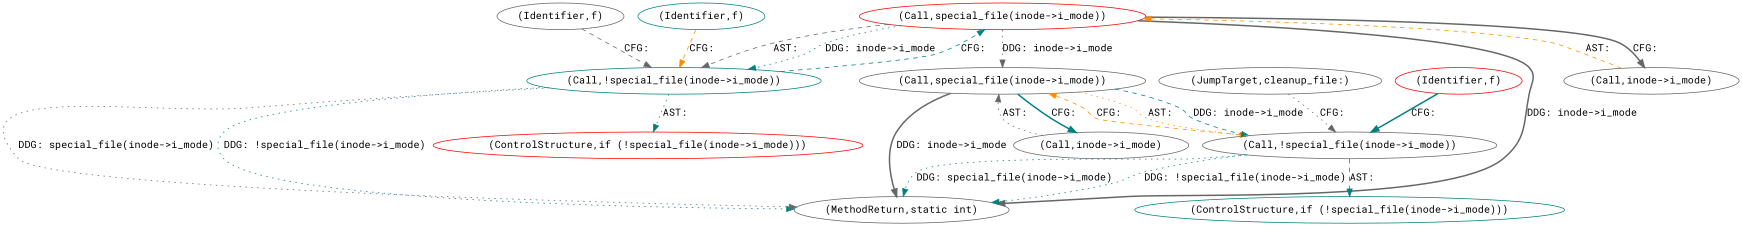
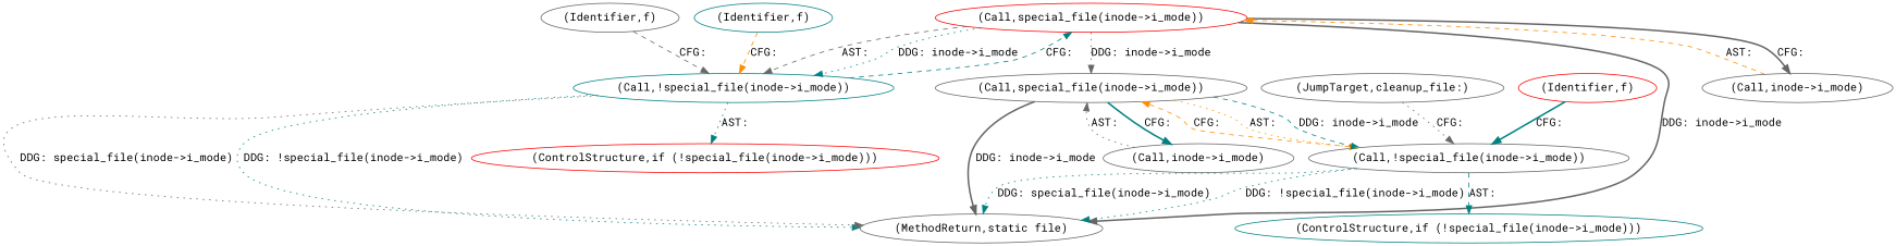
  digraph {
    fontname="Roboto Mono"
    node [color=gray40 fontname="Roboto Mono"]
    edge [color=teal style=dotted fontname="Roboto Mono"]
    n1 [label="(Call,special_file(inode->i_mode))" color=red]
    n2 [label="(Call,!special_file(inode->i_mode))" color=teal]
    n3 [label="(Call,special_file(inode->i_mode))"]
-   n4 [label="(MethodReturn,static int)"]
+   n4 [label="(MethodReturn,static file)"]
    n5 [label="(Call,inode->i_mode)"]
    n6 [label="(ControlStructure,if (!special_file(inode->i_mode)))" color=red]
    n7 [label="(Call,!special_file(inode->i_mode))"]
    n8 [label="(Call,inode->i_mode)"]
    n9 [label="(ControlStructure,if (!special_file(inode->i_mode)))" color=teal]
    n10 [label="(JumpTarget,cleanup_file:)"]
    n11 [label="(Identifier,f)"]
    n12 [label="(Identifier,f)" color=teal]
    n13 [label="(Identifier,f)" color=red]
    n1 -> n2 [label="AST: " color=gray40 style=dashed]
    n1 -> n2 [label="DDG: inode->i_mode"]
    n1 -> n3 [label="DDG: inode->i_mode" color=gray40]
    n1 -> n4 [label="DDG: inode->i_mode" color=gray40 style=bold]
    n1 -> n5 [label="CFG: " color=gray40 style=bold]
    n2 -> n1 [label="CFG: " style=dashed]
    n2 -> n4 [label="DDG: !special_file(inode->i_mode)"]
    n2 -> n4 [label="DDG: special_file(inode->i_mode)" color=gray40]
    n2 -> n6 [label="AST: "]
    n3 -> n4 [label="DDG: inode->i_mode" color=gray40 style=bold]
    n3 -> n7 [label="AST: " color=darkorange]
    n3 -> n7 [label="DDG: inode->i_mode" style=dashed]
    n3 -> n8 [label="CFG: " style=bold]
    n5 -> n1 [label="AST: " color=darkorange style=dashed]
    n7 -> n3 [label="CFG: " color=darkorange style=dashed]
    n7 -> n4 [label="DDG: special_file(inode->i_mode)"]
    n7 -> n4 [label="DDG: !special_file(inode->i_mode)"]
    n7 -> n9 [label="AST: " style=dashed]
    n8 -> n3 [label="AST: " color=gray40]
    n10 -> n7 [label="CFG: " color=gray40]
    n11 -> n2 [label="CFG: " color=gray40 style=dashed]
    n12 -> n2 [label="CFG: " color=darkorange style=dashed]
    n13 -> n7 [label="CFG: " style=bold]
  }
